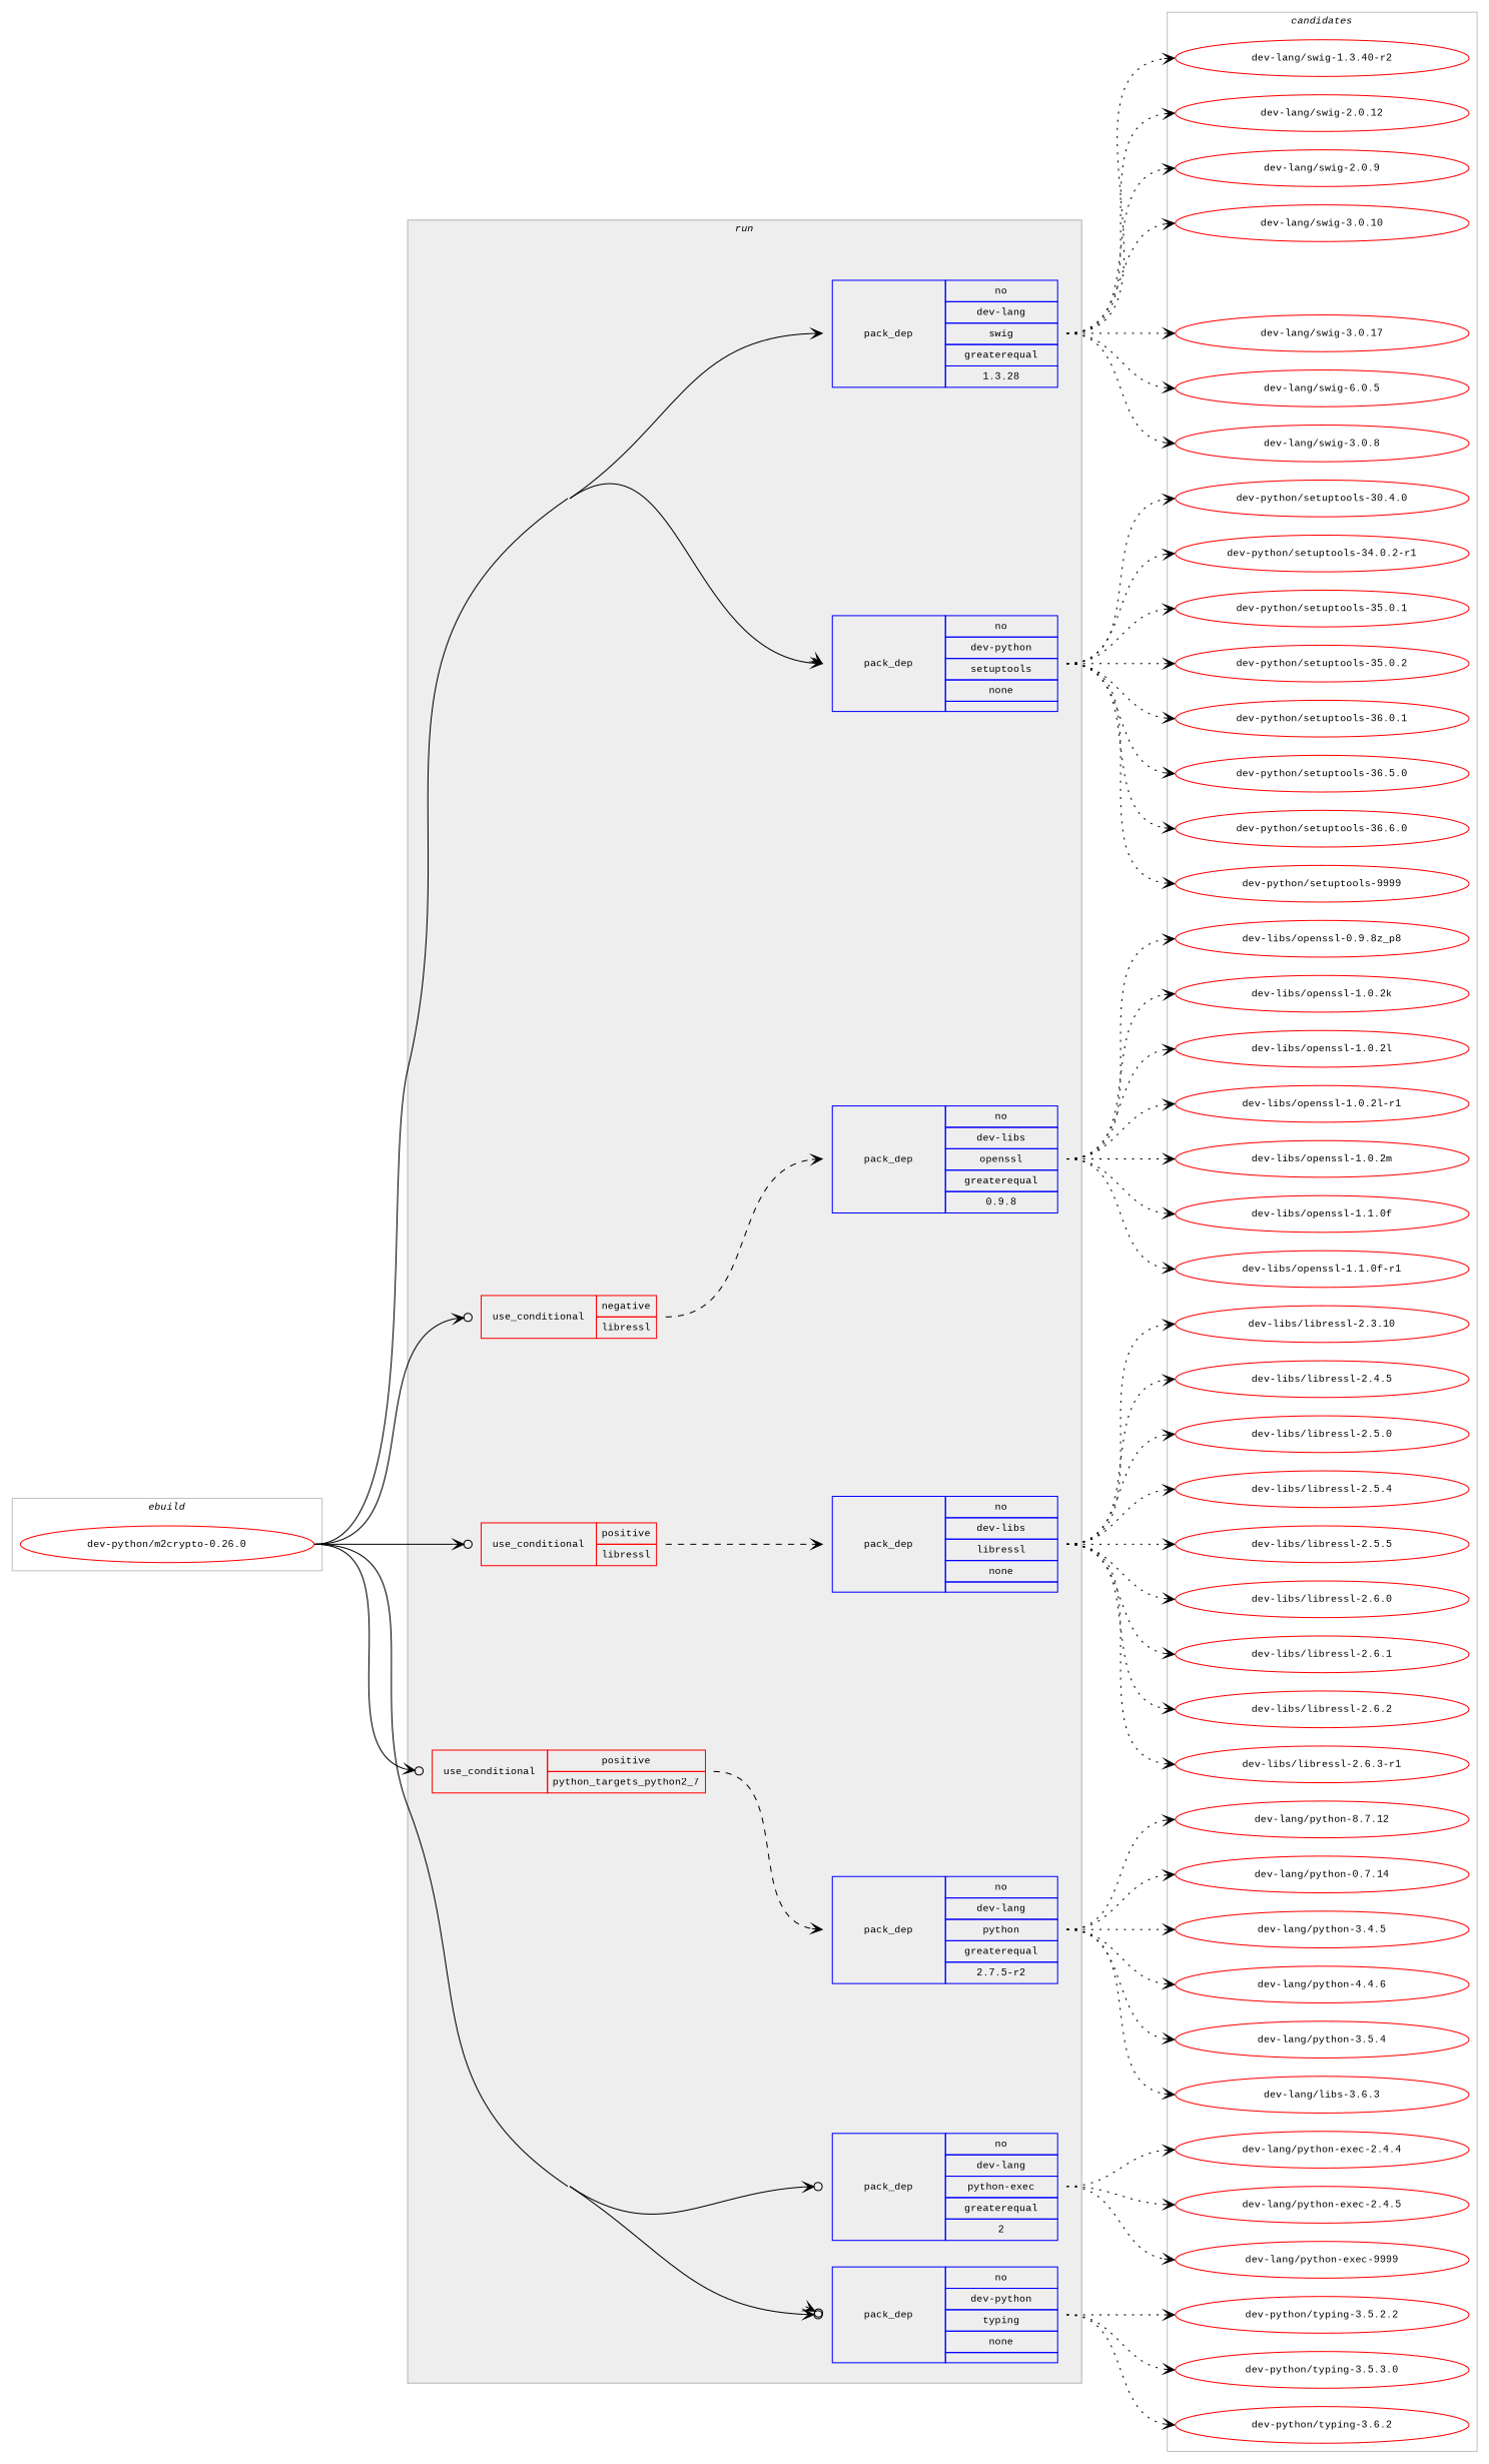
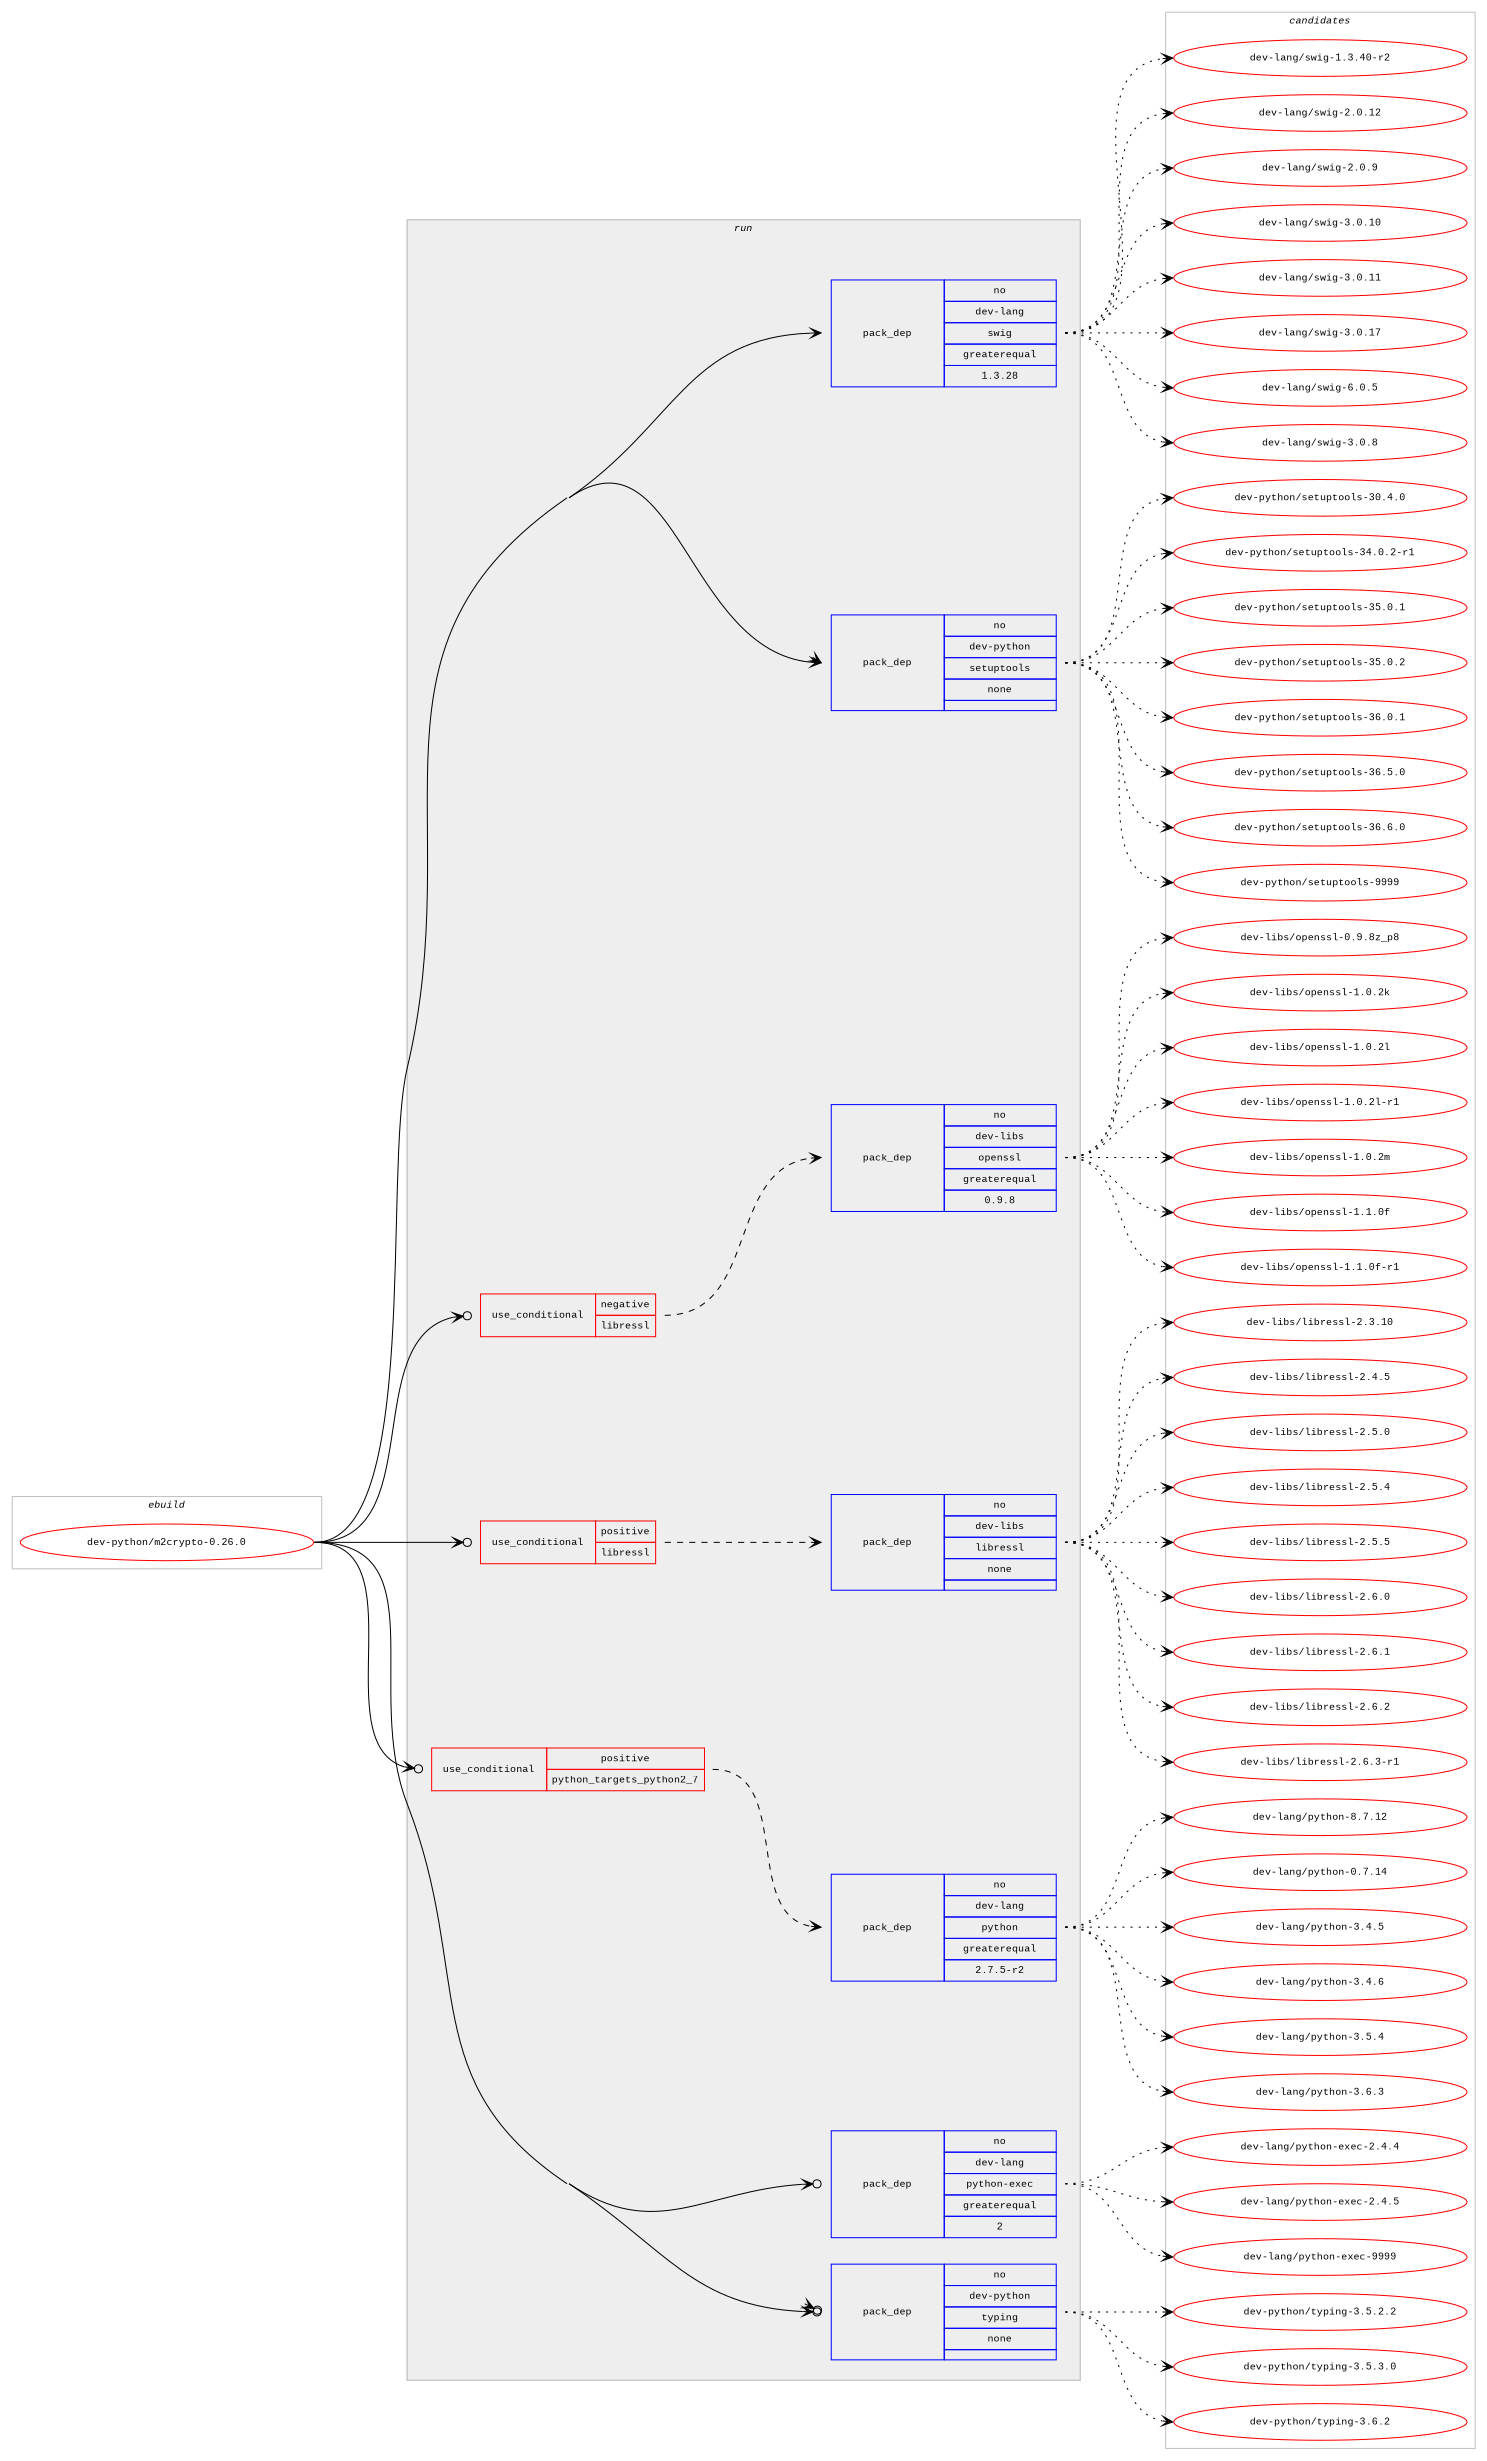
  digraph {
    compound=true
    concentrate=true
    fontname="Liberation Mono"
    fontsize=10
    newrank=true
    rankdir=LR
    ranksep=1.5
    node [color=red fontname="Liberation Mono" fontsize=10]
    edge [arrowhead=vee fontname="Liberation Mono" headport=w style=dotted tailport=e weight=100]
    n1 [label="dev-python/m2crypto-0.26.0" width=4]
    n2 [color=blue label=<<TABLE BORDER="0" CELLBORDER="1" CELLSPACING="0" CELLPADDING="4" WIDTH="220"><TR><TD ROWSPAN="6" CELLPADDING="30">pack_dep</TD></TR><TR><TD WIDTH="110">no</TD></TR><TR><TD>dev-lang</TD></TR><TR><TD>swig</TD></TR><TR><TD>greaterequal</TD></TR><TR><TD>1.3.28</TD></TR></TABLE>> shape=none]
    n3 [color=blue label=<<TABLE BORDER="0" CELLBORDER="1" CELLSPACING="0" CELLPADDING="4" WIDTH="220"><TR><TD ROWSPAN="6" CELLPADDING="30">pack_dep</TD></TR><TR><TD WIDTH="110">no</TD></TR><TR><TD>dev-python</TD></TR><TR><TD>setuptools</TD></TR><TR><TD>none</TD></TR><TR><TD></TD></TR></TABLE>> shape=none]
    n4 [color=blue label=<<TABLE BORDER="0" CELLBORDER="1" CELLSPACING="0" CELLPADDING="4" WIDTH="220"><TR><TD ROWSPAN="6" CELLPADDING="30">pack_dep</TD></TR><TR><TD WIDTH="110">no</TD></TR><TR><TD>dev-libs</TD></TR><TR><TD>openssl</TD></TR><TR><TD>greaterequal</TD></TR><TR><TD>0.9.8</TD></TR></TABLE>> shape=none]
    n5 [label=<<TABLE BORDER="0" CELLBORDER="1" CELLSPACING="0" CELLPADDING="4"><TR><TD ROWSPAN="3" CELLPADDING="10">use_conditional</TD></TR><TR><TD>negative</TD></TR><TR><TD>libressl</TD></TR></TABLE>> shape=none]
    n6 [color=blue label=<<TABLE BORDER="0" CELLBORDER="1" CELLSPACING="0" CELLPADDING="4" WIDTH="220"><TR><TD ROWSPAN="6" CELLPADDING="30">pack_dep</TD></TR><TR><TD WIDTH="110">no</TD></TR><TR><TD>dev-libs</TD></TR><TR><TD>libressl</TD></TR><TR><TD>none</TD></TR><TR><TD></TD></TR></TABLE>> shape=none]
    n7 [label=<<TABLE BORDER="0" CELLBORDER="1" CELLSPACING="0" CELLPADDING="4"><TR><TD ROWSPAN="3" CELLPADDING="10">use_conditional</TD></TR><TR><TD>positive</TD></TR><TR><TD>libressl</TD></TR></TABLE>> shape=none]
    n8 [color=blue label=<<TABLE BORDER="0" CELLBORDER="1" CELLSPACING="0" CELLPADDING="4" WIDTH="220"><TR><TD ROWSPAN="6" CELLPADDING="30">pack_dep</TD></TR><TR><TD WIDTH="110">no</TD></TR><TR><TD>dev-lang</TD></TR><TR><TD>python</TD></TR><TR><TD>greaterequal</TD></TR><TR><TD>2.7.5-r2</TD></TR></TABLE>> shape=none]
    n9 [label=<<TABLE BORDER="0" CELLBORDER="1" CELLSPACING="0" CELLPADDING="4"><TR><TD ROWSPAN="3" CELLPADDING="10">use_conditional</TD></TR><TR><TD>positive</TD></TR><TR><TD>python_targets_python2_7</TD></TR></TABLE>> shape=none]
    n10 [color=blue label=<<TABLE BORDER="0" CELLBORDER="1" CELLSPACING="0" CELLPADDING="4" WIDTH="220"><TR><TD ROWSPAN="6" CELLPADDING="30">pack_dep</TD></TR><TR><TD WIDTH="110">no</TD></TR><TR><TD>dev-lang</TD></TR><TR><TD>python-exec</TD></TR><TR><TD>greaterequal</TD></TR><TR><TD>2</TD></TR></TABLE>> shape=none]
    n11 [color=blue label=<<TABLE BORDER="0" CELLBORDER="1" CELLSPACING="0" CELLPADDING="4" WIDTH="220"><TR><TD ROWSPAN="6" CELLPADDING="30">pack_dep</TD></TR><TR><TD WIDTH="110">no</TD></TR><TR><TD>dev-python</TD></TR><TR><TD>typing</TD></TR><TR><TD>none</TD></TR><TR><TD></TD></TR></TABLE>> shape=none]
    n12 [label="dev-lang/swig-1.3.40-r2" width=4]
    n13 [label="dev-lang/swig-2.0.12" width=4]
    n14 [label="dev-lang/swig-2.0.9" width=4]
    n15 [label="dev-lang/swig-3.0.10" width=4]
+   n16 [label="dev-lang/swig-3.0.11" width=4]
    n17 [label="dev-lang/swig-3.0.17" width=4]
    n18 [label="dev-lang/swig-6.0.5" width=4]
    n19 [label="dev-lang/swig-3.0.8" width=4]
    n20 [label="dev-python/setuptools-30.4.0" width=4]
    n21 [label="dev-python/setuptools-34.0.2-r1" width=4]
    n22 [label="dev-python/setuptools-35.0.1" width=4]
    n23 [label="dev-python/setuptools-35.0.2" width=4]
    n24 [label="dev-python/setuptools-36.0.1" width=4]
    n25 [label="dev-python/setuptools-36.5.0" width=4]
    n26 [label="dev-python/setuptools-36.6.0" width=4]
    n27 [label="dev-python/setuptools-9999" width=4]
    n28 [label="dev-libs/openssl-0.9.8z_p8" width=4]
    n29 [label="dev-libs/openssl-1.0.2k" width=4]
    n30 [label="dev-libs/openssl-1.0.2l" width=4]
    n31 [label="dev-libs/openssl-1.0.2l-r1" width=4]
    n32 [label="dev-libs/openssl-1.0.2m" width=4]
    n33 [label="dev-libs/openssl-1.1.0f" width=4]
    n34 [label="dev-libs/openssl-1.1.0f-r1" width=4]
    n35 [label="dev-libs/libressl-2.3.10" width=4]
    n36 [label="dev-libs/libressl-2.4.5" width=4]
    n37 [label="dev-libs/libressl-2.5.0" width=4]
    n38 [label="dev-libs/libressl-2.5.4" width=4]
    n39 [label="dev-libs/libressl-2.5.5" width=4]
    n40 [label="dev-libs/libressl-2.6.0" width=4]
    n41 [label="dev-libs/libressl-2.6.1" width=4]
    n42 [label="dev-libs/libressl-2.6.2" width=4]
    n43 [label="dev-libs/libressl-2.6.3-r1" width=4]
    n44 [label="dev-lang/python-8.7.12" width=4]
    n45 [label="dev-lang/python-0.7.14" width=4]
    n46 [label="dev-lang/python-3.4.5" width=4]
-   n47 [label="dev-lang/python-4.4.6" width=4]
+   n47 [label="dev-lang/python-3.4.6" width=4]
    n48 [label="dev-lang/python-3.5.4" width=4]
-   n49 [label="dev-lang/libs-3.6.3" width=4]
+   n49 [label="dev-lang/python-3.6.3" width=4]
    n50 [label="dev-lang/python-exec-2.4.4" width=4]
    n51 [label="dev-lang/python-exec-2.4.5" width=4]
    n52 [label="dev-lang/python-exec-9999" width=4]
    n53 [label="dev-python/typing-3.5.2.2" width=4]
    n54 [label="dev-python/typing-3.5.3.0" width=4]
    n55 [label="dev-python/typing-3.6.2" width=4]
    subgraph cluster_1 {
      color=gray
      label=<<i>ebuild</i>>
      rank=same
      n1
    }
    subgraph cluster_2 {
      color=gray
      label=<<i>dependencies</i>>
      subgraph cluster_3 {
        color=gray
        fillcolor="#eeeeee"
        label=<<i>compile</i>>
        style=filled
        subgraph sub_4 {
          color=gray
          fillcolor="#eeeeee"
          label=<<i>compile</i>>
          style=filled
          n2
        }
        subgraph sub_5 {
          color=gray
          fillcolor="#eeeeee"
          label=<<i>compile</i>>
          style=filled
          n3
        }
      }
      subgraph cluster_6 {
        color=gray
        fillcolor="#eeeeee"
        label=<<i>compile and run</i>>
        style=filled
        subgraph sub_7 {
          color=gray
          fillcolor="#eeeeee"
          label=<<i>compile and run</i>>
          style=filled
          n5
          subgraph sub_8 {
            color=gray
            fillcolor="#eeeeee"
            label=<<i>compile and run</i>>
            style=filled
            n4
          }
        }
        subgraph sub_9 {
          color=gray
          fillcolor="#eeeeee"
          label=<<i>compile and run</i>>
          style=filled
          n7
          subgraph sub_10 {
            color=gray
            fillcolor="#eeeeee"
            label=<<i>compile and run</i>>
            style=filled
            n6
          }
        }
        subgraph sub_11 {
          color=gray
          fillcolor="#eeeeee"
          label=<<i>compile and run</i>>
          style=filled
          n9
          subgraph sub_12 {
            color=gray
            fillcolor="#eeeeee"
            label=<<i>compile and run</i>>
            style=filled
            n8
          }
        }
        subgraph sub_13 {
          color=gray
          fillcolor="#eeeeee"
          label=<<i>compile and run</i>>
          style=filled
          n10
        }
        subgraph sub_14 {
          color=gray
          fillcolor="#eeeeee"
          label=<<i>compile and run</i>>
          style=filled
          n11
        }
      }
      subgraph cluster_15 {
        color=gray
        fillcolor="#eeeeee"
        label=<<i>run</i>>
        style=filled
      }
    }
    subgraph cluster_16 {
      color=gray
      label=<<i>candidates</i>>
      rank=same
      subgraph sub_17 {
        color=black
        label=<<i>candidates</i>>
        nodesep=1
        rank=same
        n12
        n13
        n14
        n15
+       n16
        n17
        n18
        n19
      }
      subgraph sub_18 {
        color=black
        label=<<i>candidates</i>>
        nodesep=1
        rank=same
        n20
        n21
        n22
        n23
        n24
        n25
        n26
        n27
      }
      subgraph sub_19 {
        color=black
        label=<<i>candidates</i>>
        nodesep=1
        rank=same
        n28
        n29
        n30
        n31
        n32
        n33
        n34
      }
      subgraph sub_20 {
        color=black
        label=<<i>candidates</i>>
        nodesep=1
        rank=same
        n35
        n36
        n37
        n38
        n39
        n40
        n41
        n42
        n43
      }
      subgraph sub_21 {
        color=black
        label=<<i>candidates</i>>
        nodesep=1
        rank=same
        n44
        n45
        n46
        n47
        n48
        n49
      }
      subgraph sub_22 {
        color=black
        label=<<i>candidates</i>>
        nodesep=1
        rank=same
        n50
        n51
        n52
      }
      subgraph sub_23 {
        color=black
        label=<<i>candidates</i>>
        nodesep=1
        rank=same
        n53
        n54
        n55
      }
    }
    n1 -> n2 [style=solid weight=20]
    n1 -> n3 [style=solid weight=20]
    n1 -> n5 [arrowhead=odotvee style=solid weight=20]
    n1 -> n7 [arrowhead=odotvee style=solid weight=20]
    n1 -> n9 [arrowhead=odotvee style=solid weight=20]
    n1 -> n10 [arrowhead=odotvee style=solid weight=20]
    n1 -> n11 [arrowhead=odotvee style=solid weight=20]
    n2 -> n12
    n2 -> n13
    n2 -> n14
    n2 -> n15
+   n2 -> n16
    n2 -> n17
    n2 -> n18
    n2 -> n19
    n3 -> n20
    n3 -> n21
    n3 -> n22
    n3 -> n23
    n3 -> n24
    n3 -> n25
    n3 -> n26
    n3 -> n27
    n4 -> n28
    n4 -> n29
    n4 -> n30
    n4 -> n31
    n4 -> n32
    n4 -> n33
    n4 -> n34
    n5 -> n4 [style=dashed weight=20]
    n6 -> n35
    n6 -> n36
    n6 -> n37
    n6 -> n38
    n6 -> n39
    n6 -> n40
    n6 -> n41
    n6 -> n42
    n6 -> n43
    n7 -> n6 [style=dashed weight=20]
    n8 -> n44
    n8 -> n45
    n8 -> n46
    n8 -> n47
    n8 -> n48
    n8 -> n49
    n9 -> n8 [style=dashed weight=20]
    n10 -> n50
    n10 -> n51
    n10 -> n52
    n11 -> n53
    n11 -> n54
    n11 -> n55
  }
